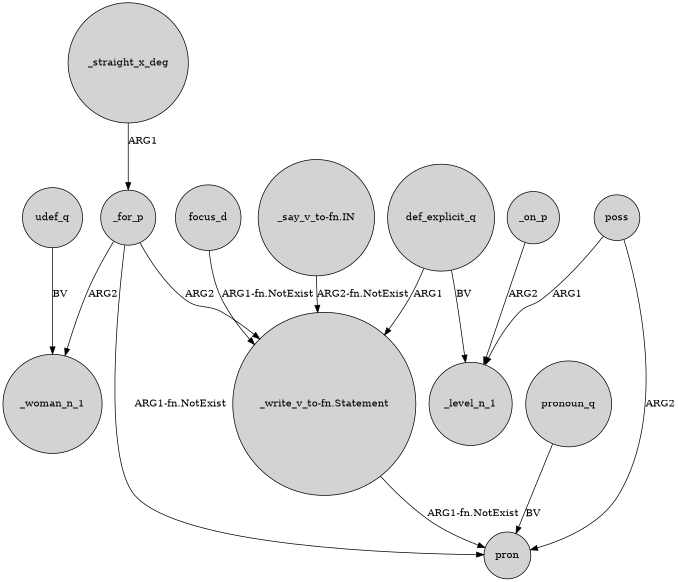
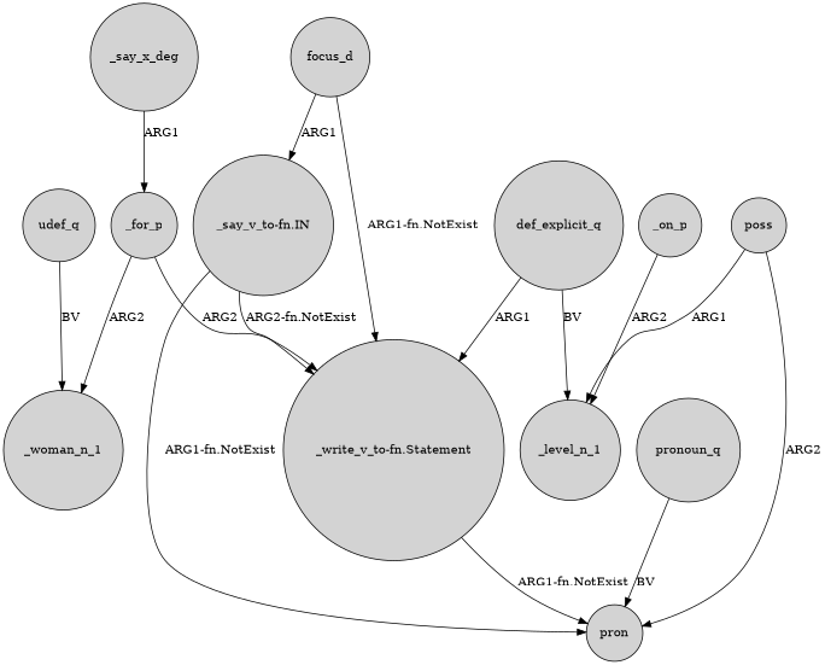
  digraph {
    node [shape=circle style=filled]
    _for_p
    _woman_n_1
    "_write_v_to-fn.Statement"
    pron
-   _straight_x_deg
+   _straight_x_deg [label=_say_x_deg]
    focus_d
    "_say_v_to-fn.IN"
    def_explicit_q
    _level_n_1
    _on_p
    poss
    udef_q
    pronoun_q
    _for_p -> _woman_n_1 [label=ARG2]
    _for_p -> "_write_v_to-fn.Statement" [label=ARG2]
    "_write_v_to-fn.Statement" -> pron [label="ARG1-fn.NotExist"]
    _straight_x_deg -> _for_p [label=ARG1]
    focus_d -> "_write_v_to-fn.Statement" [label="ARG1-fn.NotExist"]
+   focus_d -> "_say_v_to-fn.IN" [label=ARG1]
    "_say_v_to-fn.IN" -> "_write_v_to-fn.Statement" [label="ARG2-fn.NotExist"]
-   _for_p -> pron [label="ARG1-fn.NotExist"]
+   "_say_v_to-fn.IN" -> pron [label="ARG1-fn.NotExist"]
    def_explicit_q -> "_write_v_to-fn.Statement" [label=ARG1]
    def_explicit_q -> _level_n_1 [label=BV]
    _on_p -> _level_n_1 [label=ARG2]
    poss -> pron [label=ARG2]
    poss -> _level_n_1 [label=ARG1]
    udef_q -> _woman_n_1 [label=BV]
    pronoun_q -> pron [label=BV]
  }
